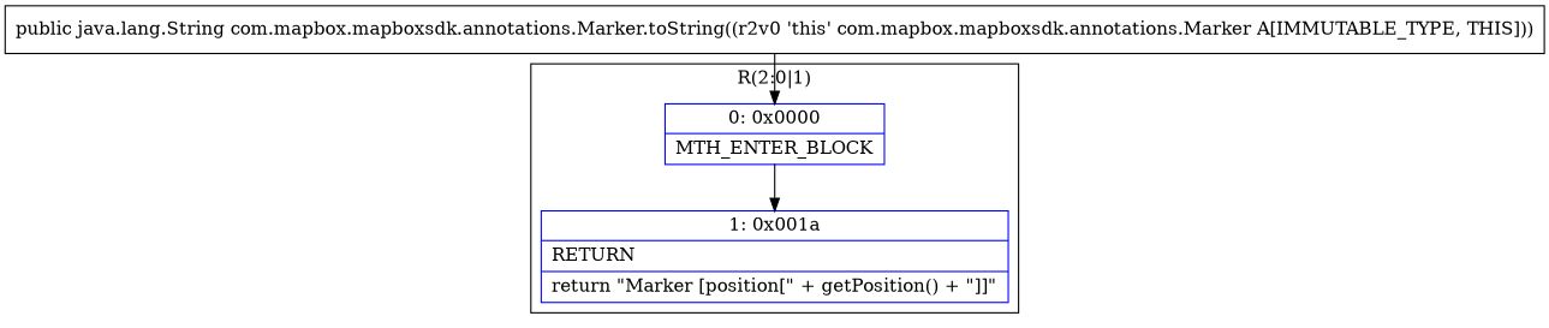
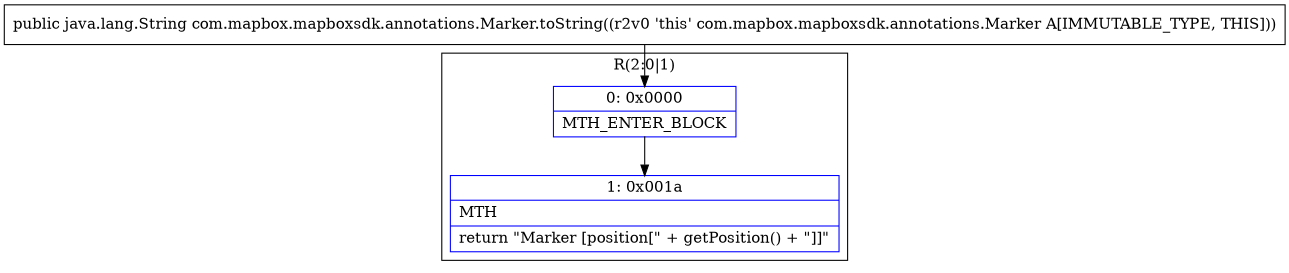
  digraph {
    node [color=blue shape=record]
    n1 [label="{0\:\ 0x0000|MTH_ENTER_BLOCK\l}"]
-   n2 [label="{1\:\ 0x001a|RETURN\l|return \"Marker [position[\" + getPosition() + \"]]\"\l}"]
+   n2 [label="{1\:\ 0x001a|MTH\l|return \"Marker [position[\" + getPosition() + \"]]\"\l}"]
    n3 [label="{public java.lang.String com.mapbox.mapboxsdk.annotations.Marker.toString((r2v0 'this' com.mapbox.mapboxsdk.annotations.Marker A[IMMUTABLE_TYPE, THIS])) }" color=""]
    subgraph cluster_1 {
      label="R(2:0|1)"
      n1
      n2
    }
    n1 -> n2
    n3 -> n1
  }
